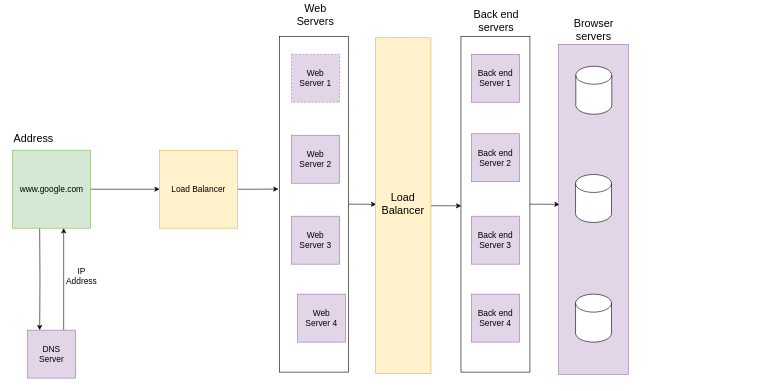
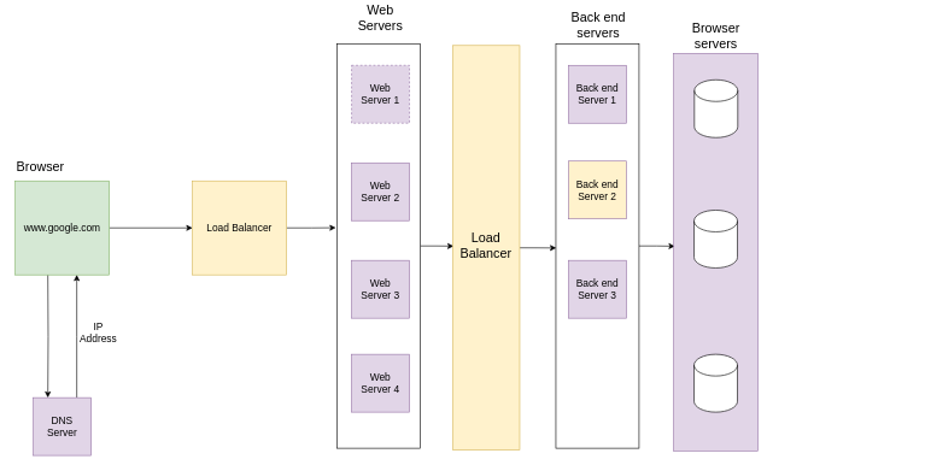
  <mxCell id="0" />
  <mxCell id="1" parent="0" />
  <mxCell id="2" style="edgeStyle=orthogonalEdgeStyle;rounded=0;orthogonalLoop=1;jettySize=auto;html=1;entryX=0.515;entryY=0.013;entryDx=0;entryDy=0;entryPerimeter=0;" edge="1" parent="1" source="3" target="26"><mxGeometry relative="1" as="geometry" /></mxCell>
  <mxCell id="3" value="" style="rounded=0;whiteSpace=wrap;html=1;rotation=-90;" vertex="1" parent="1"><mxGeometry x="545" y="282.5" width="560" height="115" as="geometry" /></mxCell>
  <mxCell id="4" style="edgeStyle=orthogonalEdgeStyle;rounded=0;orthogonalLoop=1;jettySize=auto;html=1;entryX=0.496;entryY=0.988;entryDx=0;entryDy=0;entryPerimeter=0;" edge="1" parent="1" source="5" target="20"><mxGeometry relative="1" as="geometry" /></mxCell>
  <mxCell id="5" value="" style="rounded=0;whiteSpace=wrap;html=1;rotation=-90;" vertex="1" parent="1"><mxGeometry x="242.5" y="282.5" width="560" height="115" as="geometry" /></mxCell>
  <mxCell id="6" style="edgeStyle=orthogonalEdgeStyle;rounded=0;orthogonalLoop=1;jettySize=auto;html=1;entryX=0.25;entryY=0;entryDx=0;entryDy=0;" edge="1" parent="1" target="10"><mxGeometry relative="1" as="geometry"><mxPoint x="65" y="380" as="sourcePoint" /><mxPoint x="65" y="490" as="targetPoint" /></mxGeometry></mxCell>
  <mxCell id="7" style="edgeStyle=orthogonalEdgeStyle;rounded=0;orthogonalLoop=1;jettySize=auto;html=1;entryX=0;entryY=0.5;entryDx=0;entryDy=0;" edge="1" parent="1" source="8" target="14"><mxGeometry relative="1" as="geometry" /></mxCell>
  <mxCell id="8" value="&lt;font style=&quot;font-size: 14px&quot;&gt;www.google.com&lt;/font&gt;" style="whiteSpace=wrap;html=1;aspect=fixed;fillColor=#d5e8d4;strokeColor=#82b366;" vertex="1" parent="1"><mxGeometry x="20" y="250" width="130" height="130" as="geometry" /></mxCell>
  <mxCell id="9" style="edgeStyle=orthogonalEdgeStyle;rounded=0;orthogonalLoop=1;jettySize=auto;html=1;exitX=0.75;exitY=0;exitDx=0;exitDy=0;" edge="1" parent="1" source="10"><mxGeometry relative="1" as="geometry"><mxPoint x="105" y="490" as="sourcePoint" /><mxPoint x="105" y="380" as="targetPoint" /></mxGeometry></mxCell>
  <mxCell id="10" value="&lt;font style=&quot;font-size: 14px&quot;&gt;DNS&lt;br&gt;Server&lt;/font&gt;" style="whiteSpace=wrap;html=1;aspect=fixed;fillColor=#e1d5e7;strokeColor=#9673a6;" vertex="1" parent="1"><mxGeometry x="45" y="550" width="80" height="80" as="geometry" /></mxCell>
- <mxCell id="11" value="&lt;font style=&quot;font-size: 18px&quot;&gt;Address&lt;/font&gt;" style="text;html=1;strokeColor=none;fillColor=none;align=center;verticalAlign=middle;whiteSpace=wrap;rounded=0;" vertex="1" parent="1"><mxGeometry x="35" y="220" width="40" height="20" as="geometry" /></mxCell>
+ <mxCell id="11" value="&lt;font style=&quot;font-size: 18px&quot;&gt;Browser&lt;/font&gt;" style="text;html=1;strokeColor=none;fillColor=none;align=center;verticalAlign=middle;whiteSpace=wrap;rounded=0;" vertex="1" parent="1"><mxGeometry x="35" y="220" width="40" height="20" as="geometry" /></mxCell>
  <mxCell id="12" value="&lt;font style=&quot;font-size: 14px&quot;&gt;IP Address&lt;/font&gt;" style="text;html=1;strokeColor=none;fillColor=none;align=center;verticalAlign=middle;whiteSpace=wrap;rounded=0;" vertex="1" parent="1"><mxGeometry x="115" y="450" width="40" height="20" as="geometry" /></mxCell>
  <mxCell id="13" style="edgeStyle=orthogonalEdgeStyle;rounded=0;orthogonalLoop=1;jettySize=auto;html=1;entryX=0.545;entryY=-0.016;entryDx=0;entryDy=0;entryPerimeter=0;" edge="1" parent="1" source="14" target="5"><mxGeometry relative="1" as="geometry" /></mxCell>
  <mxCell id="14" value="&lt;font style=&quot;font-size: 14px&quot;&gt;Load Balancer&lt;/font&gt;" style="whiteSpace=wrap;html=1;aspect=fixed;fillColor=#fff2cc;strokeColor=#d6b656;" vertex="1" parent="1"><mxGeometry x="265" y="250" width="130" height="130" as="geometry" /></mxCell>
  <mxCell id="15" value="&lt;font style=&quot;font-size: 14px&quot;&gt;Web&lt;br&gt;Server 1&lt;/font&gt;" style="whiteSpace=wrap;html=1;aspect=fixed;fillColor=#e1d5e7;strokeColor=#9673a6;dashed=1;" vertex="1" parent="1"><mxGeometry x="485" y="90" width="80" height="80" as="geometry" /></mxCell>
  <mxCell id="16" value="&lt;font style=&quot;font-size: 14px&quot;&gt;Web&lt;br&gt;Server 2&lt;/font&gt;" style="whiteSpace=wrap;html=1;aspect=fixed;fillColor=#e1d5e7;strokeColor=#9673a6;" vertex="1" parent="1"><mxGeometry x="485" y="225" width="80" height="80" as="geometry" /></mxCell>
  <mxCell id="17" value="&lt;font style=&quot;font-size: 14px&quot;&gt;Web&lt;br&gt;Server 3&lt;/font&gt;" style="whiteSpace=wrap;html=1;aspect=fixed;fillColor=#e1d5e7;strokeColor=#9673a6;" vertex="1" parent="1"><mxGeometry x="485" y="360" width="80" height="80" as="geometry" /></mxCell>
- <mxCell id="18" value="&lt;font style=&quot;font-size: 14px&quot;&gt;Web&lt;br&gt;Server 4&lt;/font&gt;" style="whiteSpace=wrap;html=1;aspect=fixed;fillColor=#e1d5e7;strokeColor=#9673a6;" vertex="1" parent="1"><mxGeometry x="495" y="490" width="80" height="80" as="geometry" /></mxCell>
+ <mxCell id="18" value="&lt;font style=&quot;font-size: 14px&quot;&gt;Web&lt;br&gt;Server 4&lt;/font&gt;" style="whiteSpace=wrap;html=1;aspect=fixed;fillColor=#e1d5e7;strokeColor=#9673a6;" vertex="1" parent="1"><mxGeometry x="485" y="490" width="80" height="80" as="geometry" /></mxCell>
  <mxCell id="19" style="edgeStyle=orthogonalEdgeStyle;rounded=0;orthogonalLoop=1;jettySize=auto;html=1;entryX=0.495;entryY=0.004;entryDx=0;entryDy=0;entryPerimeter=0;" edge="1" parent="1" source="20" target="3"><mxGeometry relative="1" as="geometry" /></mxCell>
  <mxCell id="20" value="" style="rounded=0;whiteSpace=wrap;html=1;rotation=90;fillColor=#fff2cc;strokeColor=#d6b656;" vertex="1" parent="1"><mxGeometry x="391.25" y="296.25" width="560" height="92.5" as="geometry" /></mxCell>
  <mxCell id="21" value="&lt;div&gt;&lt;span style=&quot;font-size: 18px&quot;&gt;Load&lt;/span&gt;&lt;/div&gt;&lt;font style=&quot;font-size: 18px&quot;&gt;&lt;div&gt;&lt;span&gt;Balancer&lt;/span&gt;&lt;/div&gt;&lt;/font&gt;" style="text;html=1;strokeColor=none;fillColor=none;align=center;verticalAlign=middle;whiteSpace=wrap;rounded=0;" vertex="1" parent="1"><mxGeometry x="651.25" y="330" width="40" height="20" as="geometry" /></mxCell>
  <mxCell id="22" value="&lt;span style=&quot;font-size: 14px&quot;&gt;Back end&lt;br&gt;Server 1&lt;/span&gt;" style="whiteSpace=wrap;html=1;aspect=fixed;fillColor=#e1d5e7;strokeColor=#9673a6;" vertex="1" parent="1"><mxGeometry x="785" y="90" width="80" height="80" as="geometry" /></mxCell>
- <mxCell id="23" value="&lt;span style=&quot;font-size: 14px&quot;&gt;Back end&lt;/span&gt;&lt;br style=&quot;font-size: 14px&quot;&gt;&lt;span style=&quot;font-size: 14px&quot;&gt;Server 2&lt;/span&gt;" style="whiteSpace=wrap;html=1;aspect=fixed;fillColor=#e1d5e7;strokeColor=#9673a6;" vertex="1" parent="1"><mxGeometry x="785" y="222.5" width="80" height="80" as="geometry" /></mxCell>
+ <mxCell id="23" value="&lt;span style=&quot;font-size: 14px&quot;&gt;Back end&lt;/span&gt;&lt;br style=&quot;font-size: 14px&quot;&gt;&lt;span style=&quot;font-size: 14px&quot;&gt;Server 2&lt;/span&gt;" style="whiteSpace=wrap;html=1;aspect=fixed;fillColor=#fff2cc;strokeColor=#9673a6;" vertex="1" parent="1"><mxGeometry x="785" y="222.5" width="80" height="80" as="geometry" /></mxCell>
  <mxCell id="24" value="&lt;span style=&quot;font-size: 14px&quot;&gt;Back end&lt;/span&gt;&lt;br style=&quot;font-size: 14px&quot;&gt;&lt;span style=&quot;font-size: 14px&quot;&gt;Server 3&lt;/span&gt;" style="whiteSpace=wrap;html=1;aspect=fixed;fillColor=#e1d5e7;strokeColor=#9673a6;" vertex="1" parent="1"><mxGeometry x="785" y="360" width="80" height="80" as="geometry" /></mxCell>
- <mxCell id="25" value="&lt;span style=&quot;font-size: 14px&quot;&gt;Back end&lt;/span&gt;&lt;br style=&quot;font-size: 14px&quot;&gt;&lt;span style=&quot;font-size: 14px&quot;&gt;Server 4&lt;/span&gt;" style="whiteSpace=wrap;html=1;aspect=fixed;fillColor=#e1d5e7;strokeColor=#9673a6;" vertex="1" parent="1"><mxGeometry x="785" y="490" width="80" height="80" as="geometry" /></mxCell>
  <mxCell id="26" value="" style="rounded=0;whiteSpace=wrap;html=1;rotation=-90;fillColor=#e1d5e7;strokeColor=#9673a6;" vertex="1" parent="1"><mxGeometry x="713.54" y="290.47" width="550.07" height="116.25" as="geometry" /></mxCell>
  <mxCell id="27" value="" style="shape=cylinder3;whiteSpace=wrap;html=1;boundedLbl=1;backgroundOutline=1;size=15;" vertex="1" parent="1"><mxGeometry x="959" y="110" width="60" height="80" as="geometry" /></mxCell>
  <mxCell id="28" value="" style="shape=cylinder3;whiteSpace=wrap;html=1;boundedLbl=1;backgroundOutline=1;size=15;" vertex="1" parent="1"><mxGeometry x="958.57" y="290.47" width="60" height="80" as="geometry" /></mxCell>
  <mxCell id="29" value="" style="shape=cylinder3;whiteSpace=wrap;html=1;boundedLbl=1;backgroundOutline=1;size=15;" vertex="1" parent="1"><mxGeometry x="958.57" y="490" width="60" height="80" as="geometry" /></mxCell>
  <mxCell id="30" value="&lt;font style=&quot;font-size: 18px&quot;&gt;Browser servers&lt;/font&gt;" style="text;html=1;strokeColor=none;fillColor=none;align=center;verticalAlign=middle;whiteSpace=wrap;rounded=0;" vertex="1" parent="1"><mxGeometry x="969" y="40" width="40" height="20" as="geometry" /></mxCell>
  <mxCell id="31" value="&lt;font style=&quot;font-size: 18px&quot;&gt;Web&lt;br&gt;Servers&lt;br&gt;&lt;/font&gt;" style="text;html=1;strokeColor=none;fillColor=none;align=center;verticalAlign=middle;whiteSpace=wrap;rounded=0;" vertex="1" parent="1"><mxGeometry x="505" y="20" width="40" height="10" as="geometry" /></mxCell>
  <mxCell id="32" value="&lt;font style=&quot;font-size: 18px&quot;&gt;Back end&lt;br&gt;servers&lt;br&gt;&lt;/font&gt;" style="text;html=1;strokeColor=none;fillColor=none;align=center;verticalAlign=middle;whiteSpace=wrap;rounded=0;" vertex="1" parent="1"><mxGeometry x="785" y="30" width="82.5" height="10" as="geometry" /></mxCell>
